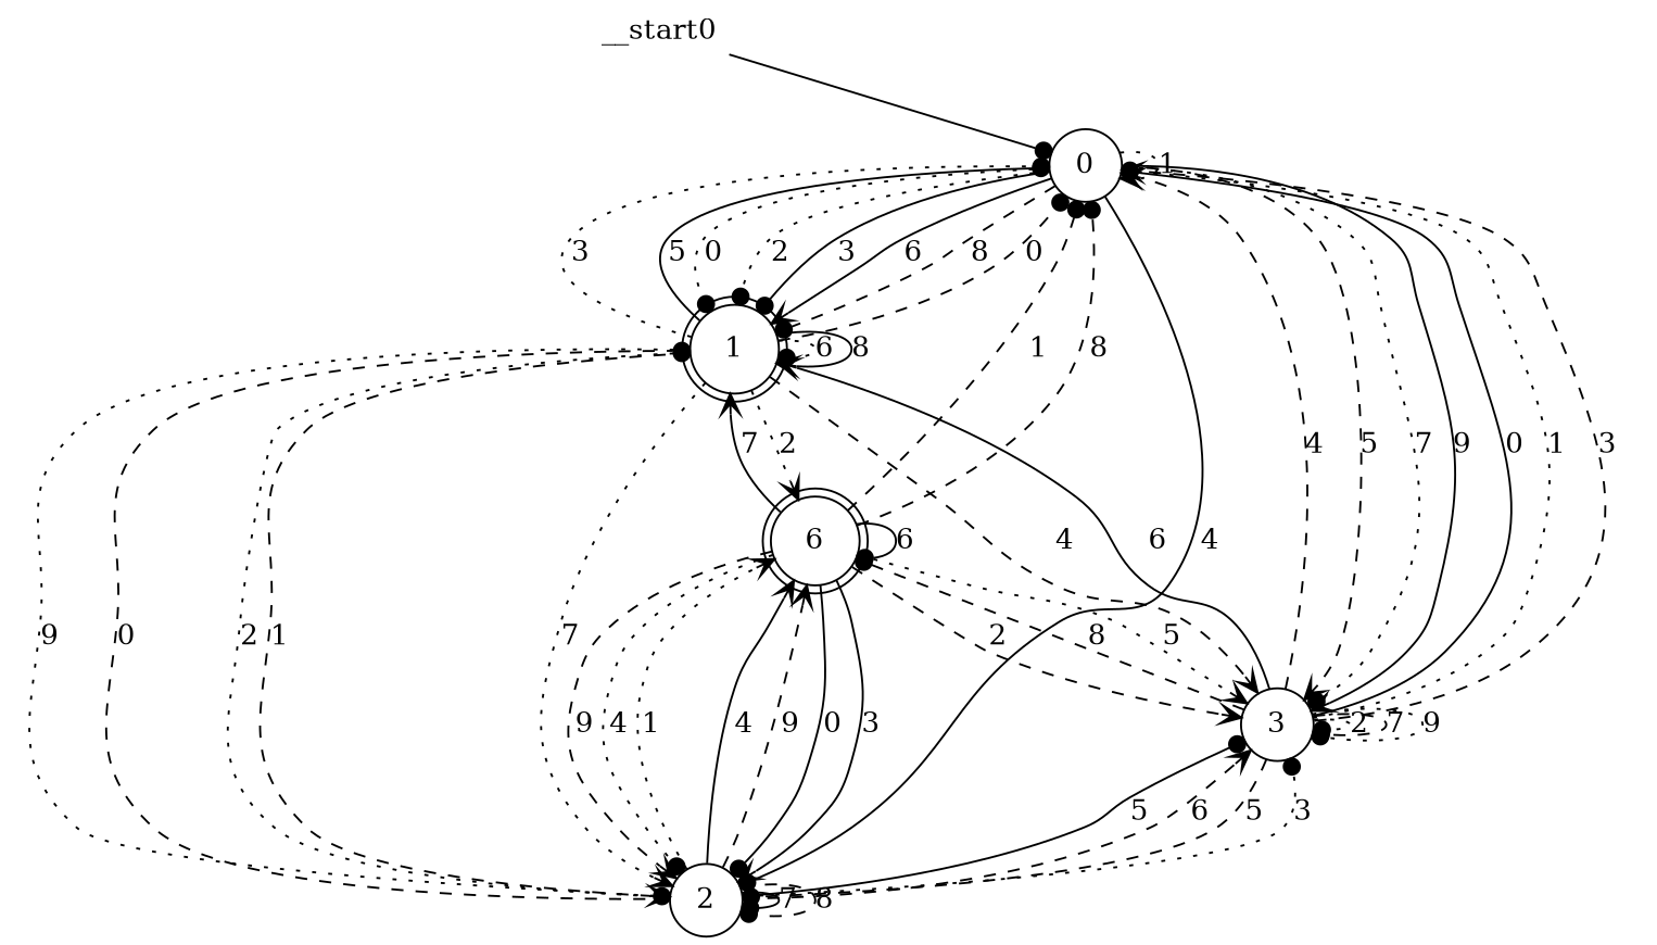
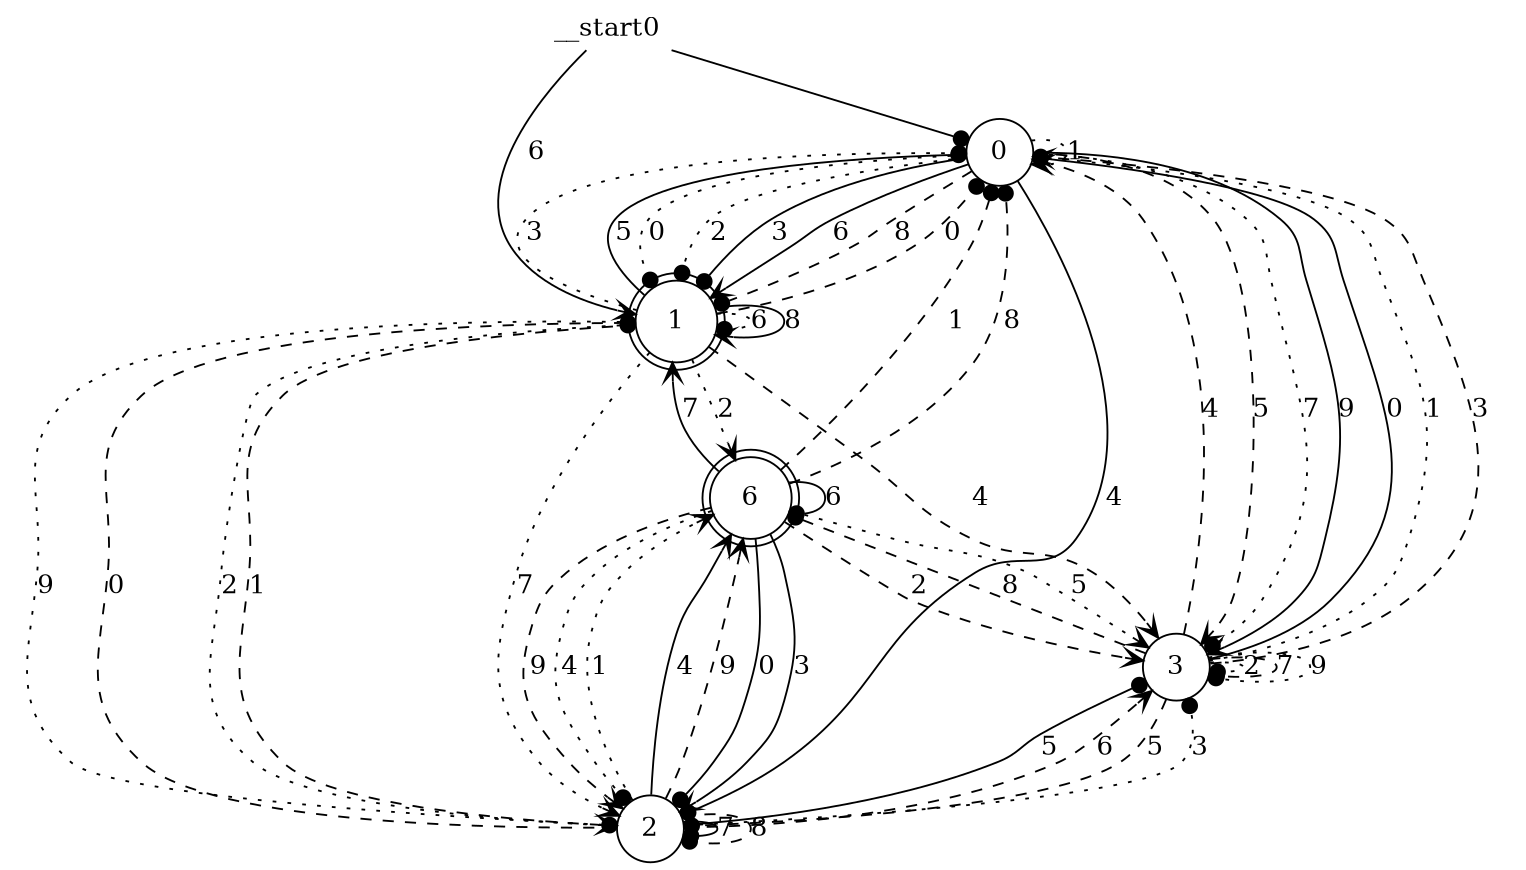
  digraph {
    node [shape=circle]
    edge [arrowhead=dot style=dashed]
    n1 [label=0]
    n2 [label=1 shape=doublecircle]
    n3 [label=2]
    n4 [label=3]
    n5 [label=6 shape=doublecircle]
    __start0 [height=0 shape=none width=0]
    n1 -> n1 [arrowhead=vee label=1 style=dotted]
    n1 -> n2 [label=0 style=dotted]
    n1 -> n2 [label=2 style=dotted]
    n1 -> n2 [label=3 style=solid]
    n1 -> n2 [arrowhead=vee label=6 style=solid]
    n1 -> n2 [label=8]
    n1 -> n3 [label=4 style=solid]
    n1 -> n4 [arrowhead=vee label=5]
    n1 -> n4 [label=7 style=dotted]
    n1 -> n4 [arrowhead=vee label=9 style=solid]
    n2 -> n1 [label=0]
    n2 -> n1 [label=3 style=dotted]
    n2 -> n1 [label=5 style=solid]
    n2 -> n2 [label=6 style=dotted]
    n2 -> n2 [arrowhead=vee label=8 style=solid]
    n2 -> n3 [arrowhead=vee label=1]
    n2 -> n3 [arrowhead=vee label=7 style=dotted]
    n2 -> n3 [label=9 style=dotted]
    n2 -> n4 [arrowhead=vee label=4]
    n2 -> n5 [arrowhead=vee label=2 style=dotted]
    n3 -> n2 [label=0]
    n3 -> n2 [label=2 style=dotted]
    n3 -> n3 [label=7 style=solid]
    n3 -> n3 [label=8]
    n3 -> n4 [label=3 style=dotted]
    n3 -> n4 [label=5 style=solid]
    n3 -> n4 [arrowhead=vee label=6]
    n3 -> n5 [arrowhead=vee label=1 style=dotted]
    n3 -> n5 [arrowhead=vee label=4 style=solid]
    n3 -> n5 [arrowhead=vee label=9]
    n4 -> n1 [label=0 style=solid]
    n4 -> n1 [arrowhead=vee label=1 style=dotted]
    n4 -> n1 [label=3]
    n4 -> n1 [arrowhead=vee label=4]
-   n4 -> n2 [arrowhead=vee label=6 style=solid]
+   __start0 -> n2 [arrowhead=vee label=6 style=solid]
    n4 -> n3 [label=5]
    n4 -> n4 [label=2 style=dotted]
    n4 -> n4 [label=7]
    n4 -> n4 [label=9 style=dotted]
    n4 -> n5 [label=8]
    n5 -> n1 [label=1]
    n5 -> n1 [label=8]
    n5 -> n2 [arrowhead=vee label=7 style=solid]
    n5 -> n3 [label=0 style=solid]
    n5 -> n3 [arrowhead=vee label=3 style=solid]
    n5 -> n3 [label=4 style=dotted]
    n5 -> n3 [arrowhead=vee label=9]
    n5 -> n4 [arrowhead=vee label=2]
    n5 -> n4 [arrowhead=vee label=5 style=dotted]
    n5 -> n5 [label=6 style=solid]
    __start0 -> n1 [style=solid]
  }
